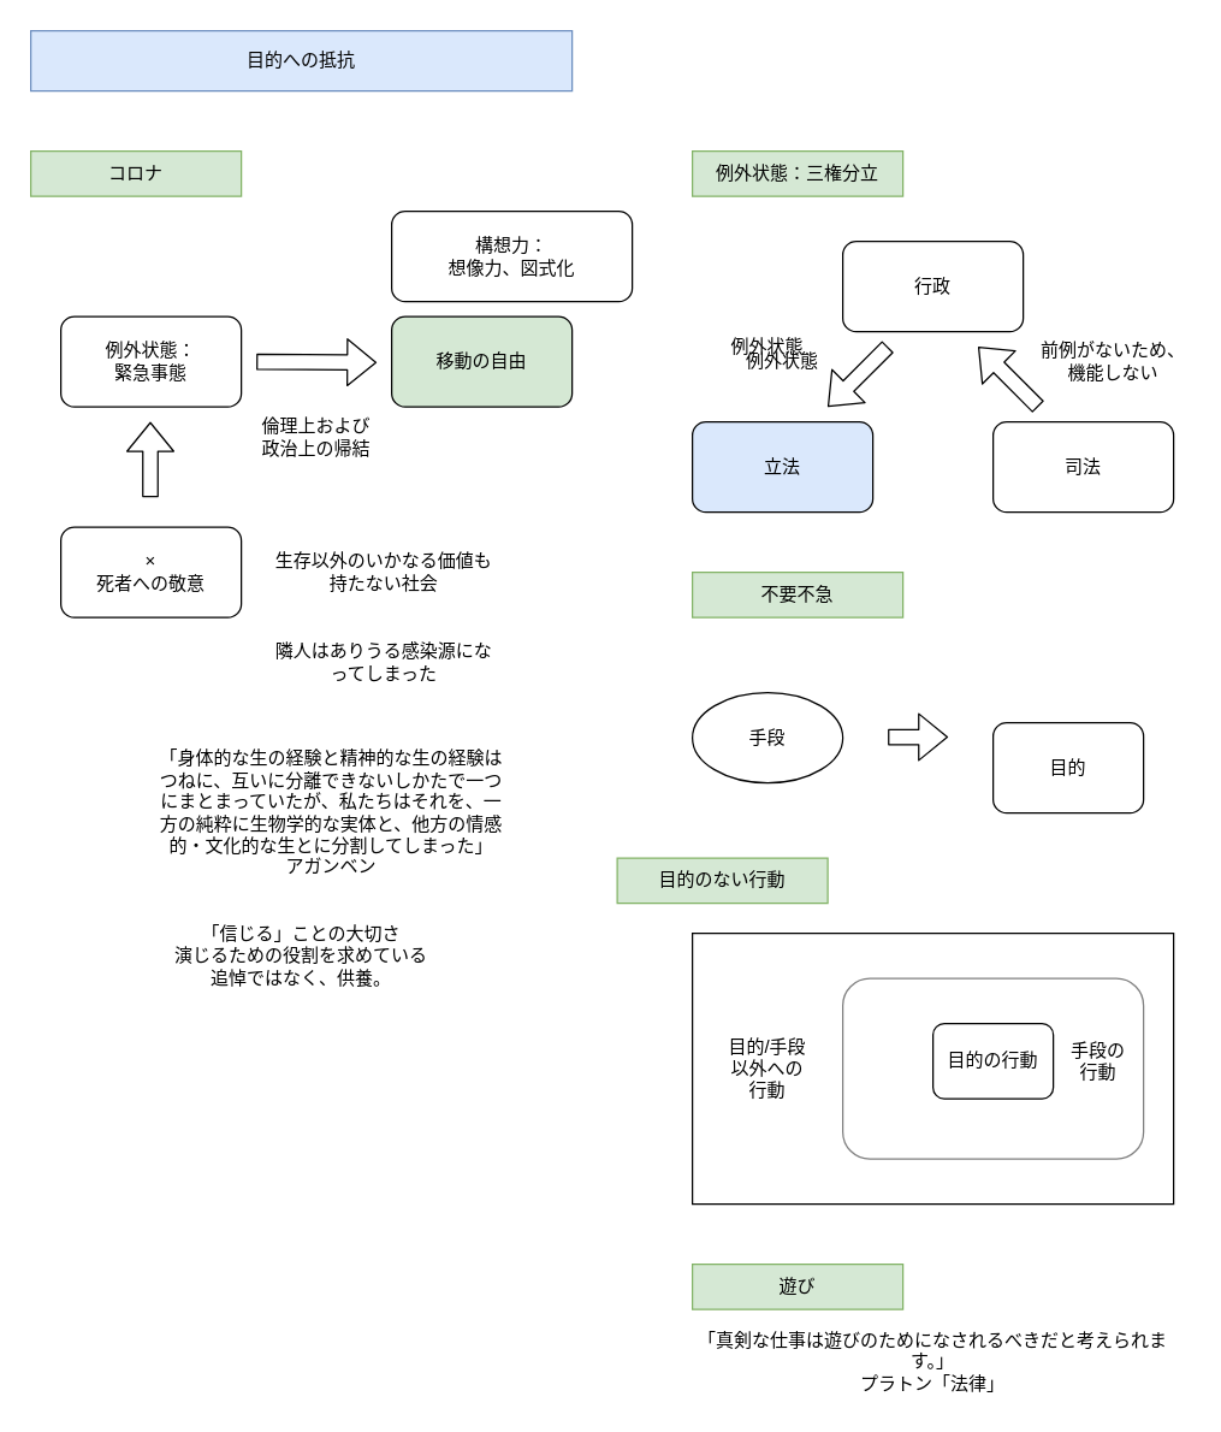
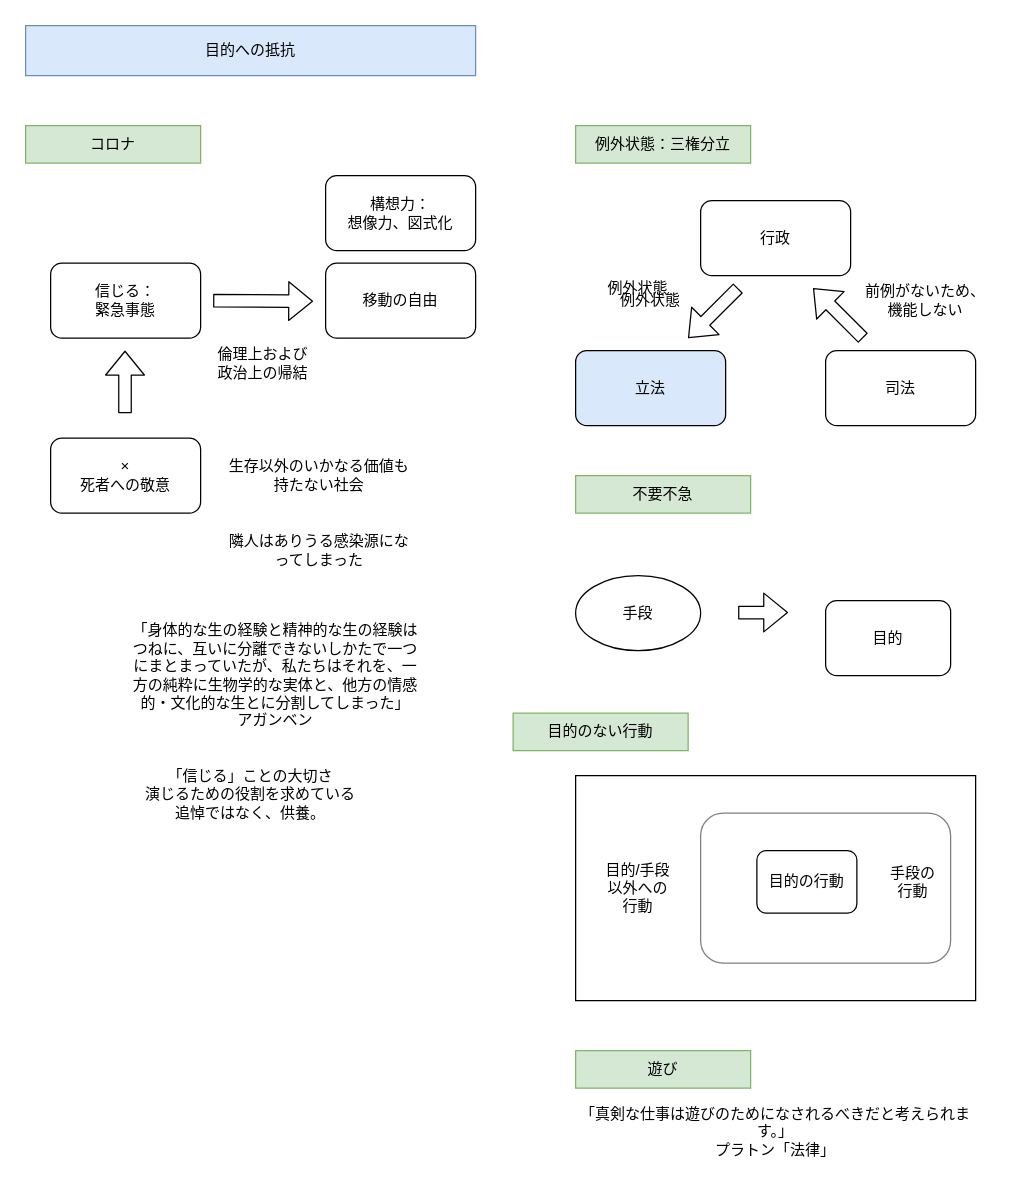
  <mxCell id="0" />
  <mxCell id="1" parent="0" />
  <mxCell id="2" value="目的への抵抗" style="text;html=1;align=center;verticalAlign=middle;whiteSpace=wrap;rounded=0;fillColor=#dae8fc;strokeColor=#6c8ebf;" parent="1" vertex="1"><mxGeometry x="20" y="20" width="360" height="40" as="geometry" /></mxCell>
- <mxCell id="3" value="構想力：&lt;div&gt;想像力、図式化&lt;/div&gt;" style="rounded=1;whiteSpace=wrap;html=1;" parent="1" vertex="1"><mxGeometry x="260" y="140" width="160" height="60" as="geometry" /></mxCell>
+ <mxCell id="3" value="構想力：&lt;div&gt;想像力、図式化&lt;/div&gt;" style="rounded=1;whiteSpace=wrap;html=1;" parent="1" vertex="1"><mxGeometry x="260" y="140" width="120" height="60" as="geometry" /></mxCell>
  <mxCell id="4" value="コロナ" style="text;html=1;align=center;verticalAlign=middle;whiteSpace=wrap;rounded=0;fillColor=#d5e8d4;strokeColor=#82b366;" parent="1" vertex="1"><mxGeometry x="20" y="100" width="140" height="30" as="geometry" /></mxCell>
  <mxCell id="5" value="" style="shape=flexArrow;endArrow=classic;html=1;" parent="1" edge="1"><mxGeometry width="50" height="50" relative="1" as="geometry"><mxPoint x="170" y="240" as="sourcePoint" /><mxPoint x="250" y="240.42" as="targetPoint" /></mxGeometry></mxCell>
- <mxCell id="6" value="例外状態：&lt;div&gt;緊急事態&lt;/div&gt;" style="rounded=1;whiteSpace=wrap;html=1;" vertex="1" parent="1"><mxGeometry x="40" y="210" width="120" height="60" as="geometry" /></mxCell>
- <mxCell id="7" value="移動の自由" style="rounded=1;whiteSpace=wrap;html=1;fillColor=#d5e8d4;" vertex="1" parent="1"><mxGeometry x="260" y="210" width="120" height="60" as="geometry" /></mxCell>
+ <mxCell id="6" value="信じる：&lt;div&gt;緊急事態&lt;/div&gt;" style="rounded=1;whiteSpace=wrap;html=1;" vertex="1" parent="1"><mxGeometry x="40" y="210" width="120" height="60" as="geometry" /></mxCell>
+ <mxCell id="7" value="移動の自由" style="rounded=1;whiteSpace=wrap;html=1;" vertex="1" parent="1"><mxGeometry x="260" y="210" width="120" height="60" as="geometry" /></mxCell>
  <mxCell id="8" value="倫理上および&lt;div&gt;政治上の帰結&lt;/div&gt;" style="text;html=1;align=center;verticalAlign=middle;whiteSpace=wrap;rounded=0;" vertex="1" parent="1"><mxGeometry x="160" y="270" width="100" height="40" as="geometry" /></mxCell>
  <mxCell id="9" value="生存以外のいかなる価値も持たない社会" style="text;html=1;align=center;verticalAlign=middle;whiteSpace=wrap;rounded=0;" vertex="1" parent="1"><mxGeometry x="180" y="360" width="150" height="40" as="geometry" /></mxCell>
  <mxCell id="10" value="×&lt;div&gt;死者への敬意&lt;/div&gt;" style="rounded=1;whiteSpace=wrap;html=1;" vertex="1" parent="1"><mxGeometry x="40" y="350" width="120" height="60" as="geometry" /></mxCell>
  <mxCell id="11" value="" style="shape=flexArrow;endArrow=classic;html=1;" edge="1" parent="1"><mxGeometry width="50" height="50" relative="1" as="geometry"><mxPoint x="99.5" y="330" as="sourcePoint" /><mxPoint x="99.5" y="280" as="targetPoint" /></mxGeometry></mxCell>
  <mxCell id="12" value="隣人はありうる感染源になってしまった" style="text;html=1;align=center;verticalAlign=middle;whiteSpace=wrap;rounded=0;" vertex="1" parent="1"><mxGeometry x="180" y="420" width="150" height="40" as="geometry" /></mxCell>
  <mxCell id="13" value="「身体的な生の経験と精神的な生の経験はつねに、互いに分離できないしかたで一つにまとまっていたが、私たちはそれを、一方の純粋に生物学的な実体と、他方の情感的・文化的な生とに分割してしまった」&lt;div&gt;アガンベン&lt;/div&gt;" style="text;html=1;align=center;verticalAlign=middle;whiteSpace=wrap;rounded=0;" vertex="1" parent="1"><mxGeometry x="100" y="480" width="240" height="120" as="geometry" /></mxCell>
  <mxCell id="14" value="行政" style="rounded=1;whiteSpace=wrap;html=1;" vertex="1" parent="1"><mxGeometry x="560" y="160" width="120" height="60" as="geometry" /></mxCell>
  <mxCell id="15" value="例外状態：三権分立" style="text;html=1;align=center;verticalAlign=middle;whiteSpace=wrap;rounded=0;fillColor=#d5e8d4;strokeColor=#82b366;" vertex="1" parent="1"><mxGeometry x="460" y="100" width="140" height="30" as="geometry" /></mxCell>
  <mxCell id="16" value="立法" style="rounded=1;whiteSpace=wrap;html=1;fillColor=#dae8fc;" vertex="1" parent="1"><mxGeometry x="460" y="280" width="120" height="60" as="geometry" /></mxCell>
  <mxCell id="17" value="司法" style="rounded=1;whiteSpace=wrap;html=1;" vertex="1" parent="1"><mxGeometry x="660" y="280" width="120" height="60" as="geometry" /></mxCell>
  <mxCell id="18" value="" style="shape=flexArrow;endArrow=classic;html=1;" edge="1" parent="1"><mxGeometry width="50" height="50" relative="1" as="geometry"><mxPoint x="590" y="230" as="sourcePoint" /><mxPoint x="550" y="270" as="targetPoint" /></mxGeometry></mxCell>
  <mxCell id="19" value="例外状態" style="text;html=1;align=center;verticalAlign=middle;whiteSpace=wrap;rounded=0;" vertex="1" parent="1"><mxGeometry x="470" y="210" width="80" height="40" as="geometry" /></mxCell>
  <mxCell id="20" value="" style="shape=flexArrow;endArrow=classic;html=1;" edge="1" parent="1"><mxGeometry width="50" height="50" relative="1" as="geometry"><mxPoint x="690" y="270" as="sourcePoint" /><mxPoint x="650" y="230" as="targetPoint" /></mxGeometry></mxCell>
  <mxCell id="21" value="前例がないため、機能しない" style="text;html=1;align=center;verticalAlign=middle;whiteSpace=wrap;rounded=0;" vertex="1" parent="1"><mxGeometry x="690" y="220" width="100" height="40" as="geometry" /></mxCell>
  <mxCell id="22" value="「信じる」ことの大切さ&lt;div&gt;演じるための役割を求めている&lt;/div&gt;&lt;div&gt;追悼ではなく、供養。&lt;/div&gt;" style="text;html=1;align=center;verticalAlign=middle;whiteSpace=wrap;rounded=0;" vertex="1" parent="1"><mxGeometry x="80" y="610" width="240" height="50" as="geometry" /></mxCell>
  <mxCell id="23" value="不要不急" style="text;html=1;align=center;verticalAlign=middle;whiteSpace=wrap;rounded=0;fillColor=#d5e8d4;strokeColor=#82b366;" vertex="1" parent="1"><mxGeometry x="460" y="380" width="140" height="30" as="geometry" /></mxCell>
  <mxCell id="24" value="目的" style="rounded=1;whiteSpace=wrap;html=1;" vertex="1" parent="1"><mxGeometry x="660" y="480" width="100" height="60" as="geometry" /></mxCell>
  <mxCell id="25" value="手段" style="ellipse;whiteSpace=wrap;html=1;" vertex="1" parent="1"><mxGeometry x="460" y="460" width="100" height="60" as="geometry" /></mxCell>
  <mxCell id="26" value="" style="shape=flexArrow;endArrow=classic;html=1;" edge="1" parent="1"><mxGeometry width="50" height="50" relative="1" as="geometry"><mxPoint x="590" y="489.5" as="sourcePoint" /><mxPoint x="630" y="489.5" as="targetPoint" /></mxGeometry></mxCell>
  <mxCell id="27" value="例外状態" style="text;html=1;align=center;verticalAlign=middle;whiteSpace=wrap;rounded=0;" vertex="1" parent="1"><mxGeometry x="480" y="220" width="80" height="40" as="geometry" /></mxCell>
  <mxCell id="28" value="目的のない行動" style="text;html=1;align=center;verticalAlign=middle;whiteSpace=wrap;rounded=0;fillColor=#d5e8d4;strokeColor=#82b366;" vertex="1" parent="1"><mxGeometry x="410" y="570" width="140" height="30" as="geometry" /></mxCell>
  <mxCell id="29" value="" style="rounded=0;whiteSpace=wrap;html=1;" vertex="1" parent="1"><mxGeometry x="460" y="620" width="320" height="180" as="geometry" /></mxCell>
  <mxCell id="30" value="" style="rounded=1;whiteSpace=wrap;html=1;opacity=50;" vertex="1" parent="1"><mxGeometry x="560" y="650" width="200" height="120" as="geometry" /></mxCell>
- <mxCell id="31" value="目的の行動" style="rounded=1;whiteSpace=wrap;html=1;" vertex="1" parent="1"><mxGeometry x="620" y="680" width="80" height="50" as="geometry" /></mxCell>
+ <mxCell id="31" value="目的の行動" style="rounded=1;whiteSpace=wrap;html=1;" vertex="1" parent="1"><mxGeometry x="605" y="680" width="80" height="50" as="geometry" /></mxCell>
  <mxCell id="32" value="手段の&lt;div&gt;行動&lt;/div&gt;" style="text;html=1;align=center;verticalAlign=middle;whiteSpace=wrap;rounded=0;" vertex="1" parent="1"><mxGeometry x="700" y="690" width="60" height="30" as="geometry" /></mxCell>
  <mxCell id="33" value="目的/手段以外への行動" style="text;html=1;align=center;verticalAlign=middle;whiteSpace=wrap;rounded=0;" vertex="1" parent="1"><mxGeometry x="480" y="680" width="60" height="60" as="geometry" /></mxCell>
  <mxCell id="34" value="遊び" style="text;html=1;align=center;verticalAlign=middle;whiteSpace=wrap;rounded=0;fillColor=#d5e8d4;strokeColor=#82b366;" vertex="1" parent="1"><mxGeometry x="460" y="840" width="140" height="30" as="geometry" /></mxCell>
  <mxCell id="35" value="「真剣な仕事は遊びのためになされるべきだと考えられます。」&lt;div&gt;プラトン「法律」&lt;br&gt;&lt;/div&gt;" style="text;html=1;align=center;verticalAlign=middle;whiteSpace=wrap;rounded=0;" vertex="1" parent="1"><mxGeometry x="460" y="880" width="320" height="50" as="geometry" /></mxCell>
